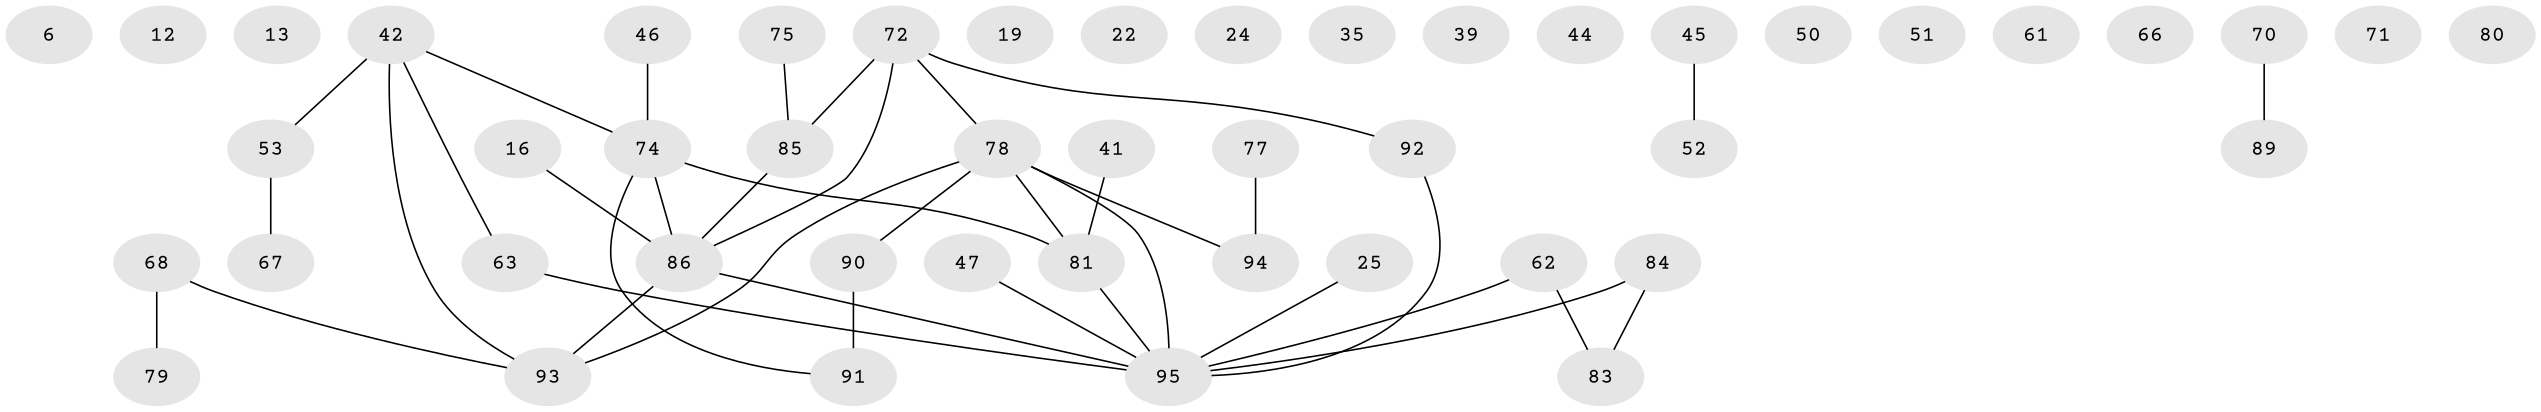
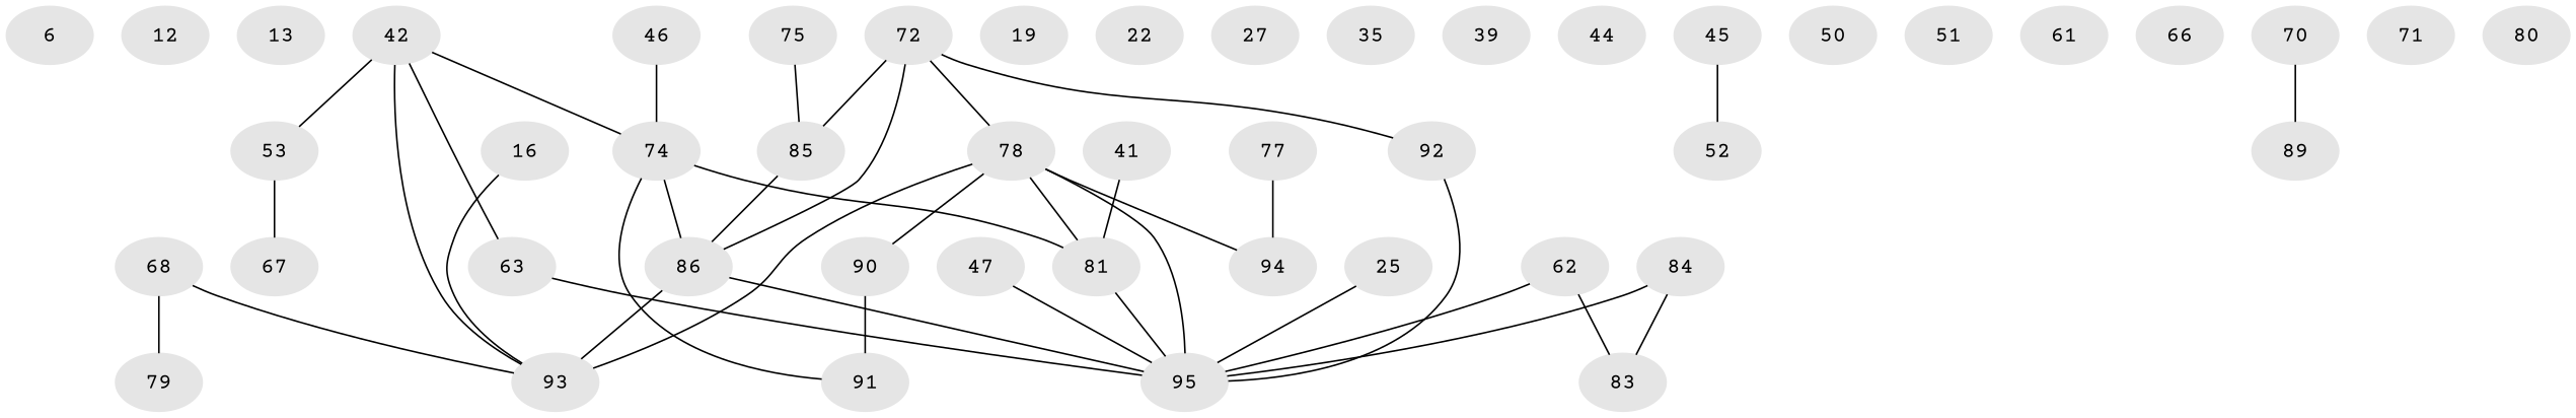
  graph {
    fontname="Courier Prime"
    node [color=gray90 fontname="Courier Prime" style=filled]
    edge [fontname="Courier Prime"]
    6
    12
    13
    86 [super="+8+33+49"]
    95 [super="+65+69+88+73"]
    93 [super="+76+46+87"]
    16
    19
    22
-   24
+   24 [label=27]
    25
    35
    39
    n14 [label=46 super="+38"]
    74
    81 [super="+60+3+32+57"]
    91
    42 [super="+10"]
    53
    63 [super="+30"]
    67
    44
    45
    52
    47
    n26 [label=41 super="+31"]
    50 [super="+1"]
    51 [super="+11"]
    61
    62
    83
    66
    68
    79
    70
    89
    71
    72 [super="+7"]
    78 [super="+2+54+64"]
    85
    92 [super="+9"]
    94
    90 [super="+28+56"]
    75
    77
    80
    84 [super="+82"]
    86 -- 95 [weight=2]
    86 -- 93
-   16 -- 86
+   16 -- 93
    25 -- 95
    n14 -- 74
    74 -- 86
    74 -- 81
    74 -- 91
    81 -- 95
    42 -- 93
    42 -- 74
    42 -- 53
    42 -- 63
    53 -- 67
    63 -- 95 [weight=3]
    45 -- 52
    47 -- 95
    n26 -- 81
    62 -- 95
    62 -- 83
    68 -- 93
    68 -- 79
    70 -- 89
    72 -- 86
    72 -- 78
    72 -- 85 [weight=2]
    72 -- 92
    78 -- 95 [weight=3]
    78 -- 93 [weight=2]
    78 -- 81
    78 -- 94
    78 -- 90
    85 -- 86
    92 -- 95
    90 -- 91 [weight=2]
    75 -- 85
    77 -- 94
    84 -- 95 [weight=3]
    84 -- 83
  }
